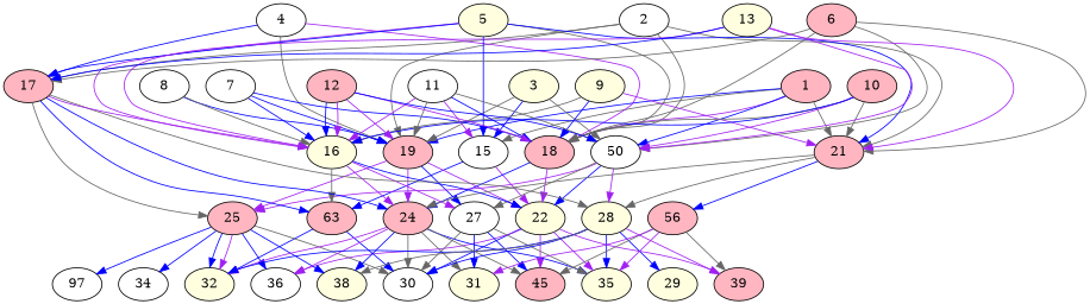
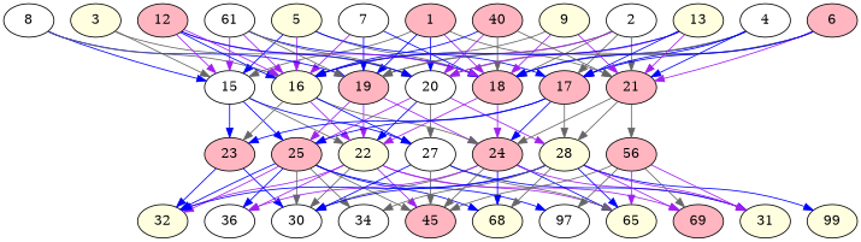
  digraph {
    node [alpha=0.07 fillcolor=lightpink style=filled]
    edge [color=gray40]
    1 [alpha=0.08 expect_size=4001689837906845237248]
    15 [expect_size=3219622311656198656 fillcolor=white]
    18 [alpha=0.11 expect_size=1157326013235550224384]
    19 [expect_size=201054689921276575744]
-   20 [alpha=0.16 expect_size=4726796954902607167488 fillcolor=white label=50]
+   20 [alpha=0.16 expect_size=4726796954902607167488 fillcolor=white]
    21 [alpha=0.11 expect_size=1825744982223842443264]
    22 [alpha=0.17 expect_size=27009213427730284 fillcolor=lightyellow]
-   23 [alpha=0.03 expect_size=7884475872975739 label=63]
+   23 [alpha=0.03 expect_size=7884475872975739]
    25 [alpha=0.13 expect_size=1597750261950183374848]
    24 [alpha=0.02 expect_size=8210672625207266304]
    27 [alpha=0.16 expect_size=17014575010433442 fillcolor=white]
    28 [alpha=0.01 expect_size=29629623367388672 fillcolor=lightyellow]
    n13 [expect_size=788951067882773760 label=56]
    30 [expect_size=577982053475667673088 fillcolor=white]
-   35 [expect_size=6953221900183900520448 fillcolor=lightyellow]
+   35 [expect_size=6953221900183900520448 fillcolor=lightyellow label=65]
    36 [alpha=0.18 expect_size=13772591924186716 fillcolor=white]
-   39 [alpha=0.06 expect_size=85500583241310800]
+   39 [alpha=0.06 expect_size=85500583241310800 label=69]
    n18 [alpha=0.16 expect_size=12317224449781792768000 label=45]
    32 [alpha=0.04 expect_size=187364027393924448 fillcolor=lightyellow]
-   38 [alpha=0.13 expect_size=5078545945723811135488 fillcolor=lightyellow]
+   38 [alpha=0.13 expect_size=5078545945723811135488 fillcolor=lightyellow label=68]
    34 [alpha=0.16 expect_size=5528496317974280404992 fillcolor=white]
    n22 [alpha=0.03 expect_size=15712342933701820153856 fillcolor=white label=97]
    31 [alpha=0.17 expect_size=468246465168458944 fillcolor=lightyellow]
-   29 [alpha=0.18 expect_size=4180233173045703168 fillcolor=lightyellow]
+   29 [alpha=0.18 expect_size=4180233173045703168 fillcolor=lightyellow label=99]
    2 [alpha=0.18 expect_size=2139372632253260627968 fillcolor=white]
    16 [alpha=0.04 expect_size=155522728246921088 fillcolor=lightyellow]
    17 [alpha=0.02 expect_size=28935764638013864]
    3 [alpha=0.08 expect_size=2001175540152664064000 fillcolor=lightyellow]
    4 [alpha=0.19 expect_size=3628013003016757051392 fillcolor=white]
    5 [alpha=0.20 expect_size=12909049982802475352064 fillcolor=lightyellow]
    6 [alpha=0.00 expect_size=163430894343286685696]
    7 [alpha=0.18 expect_size=40734218708226232 fillcolor=white]
    8 [expect_size=100820818714782672 fillcolor=white]
    9 [alpha=0.11 expect_size=118803807288331648 fillcolor=lightyellow]
-   10 [alpha=0.03 expect_size=8580303571438511587328]
-   11 [alpha=0.16 expect_size=825277865757562109952 fillcolor=white]
+   10 [alpha=0.03 expect_size=8580303571438511587328 label=40]
+   11 [alpha=0.16 expect_size=825277865757562109952 fillcolor=white label=61]
    12 [alpha=0.02 expect_size=1113783121034499328]
    13 [alpha=0.06 expect_size=11844238944635212 fillcolor=lightyellow]
    1 -> 15
    1 -> 18 [color=purple]
    1 -> 19 [color=blue]
    1 -> 20 [color=blue]
    1 -> 21
-   15 -> 22 [color=purple]
+   15 -> 22
    15 -> 23 [color=blue]
+   15 -> 25 [color=blue]
    18 -> 22 [color=purple]
-   18 -> 24 [color=blue]
+   18 -> 24 [color=purple]
    19 -> 22 [color=purple]
    19 -> 25 [color=purple]
    19 -> 24 [color=purple]
-   19 -> 27 [color=blue]
+   15 -> 27 [color=blue]
    20 -> 22 [color=blue]
    20 -> 25 [color=purple]
    20 -> 27
    20 -> 28 [color=purple]
    21 -> 24
    21 -> 28
-   21 -> n13 [color=blue]
-   22 -> 30 [color=blue]
+   21 -> n13
+   22 -> 30
    22 -> 35 [color=purple]
    22 -> 36 [color=purple]
    22 -> 39 [color=purple]
    22 -> n18 [color=purple]
    23 -> 30 [color=blue]
    23 -> 32 [color=blue]
    25 -> 30
    25 -> 36 [color=blue]
+   25 -> n18
    25 -> 32 [color=blue]
    25 -> 32 [color=purple]
    25 -> 38 [color=blue]
-   25 -> 34 [color=blue]
+   25 -> 34
    25 -> n22 [color=blue]
    24 -> 30
    24 -> 35 [color=blue]
    24 -> 36 [color=purple]
    24 -> n18
-   24 -> 32 [color=purple]
+   22 -> 32 [color=purple]
    24 -> 38 [color=blue]
-   24 -> 31
-   27 -> 30
+   24 -> 31 [color=purple]
+   27 -> 30 [color=blue]
    27 -> 35
-   27 -> n18 [color=blue]
+   27 -> n18
    27 -> 31 [color=blue]
    28 -> 30 [color=blue]
    28 -> 35 [color=blue]
    28 -> 39 [color=purple]
    28 -> 32 [color=blue]
    28 -> 38
+   28 -> 34
+   28 -> 31 [color=purple]
    28 -> 29 [color=blue]
    n13 -> 35 [color=purple]
    n13 -> 39
    n13 -> n18
+   n13 -> n22
    n13 -> 31 [color=purple]
    2 -> 18
    2 -> 19
    2 -> 21
-   17 -> 16 [color=purple]
+   2 -> 16 [color=purple]
    2 -> 17
-   16 -> 22 [color=blue]
+   16 -> 22 [color=purple]
    16 -> 23
-   16 -> 24 [color=purple]
-   16 -> 27 [color=purple]
+   16 -> 24
+   16 -> 27 [color=blue]
    17 -> 23 [color=blue]
-   17 -> 25
+   17 -> 25 [color=blue]
    17 -> 24 [color=blue]
    17 -> 28
-   3 -> 15 [color=blue]
-   3 -> 19
+   3 -> 15
    3 -> 20
-   4 -> 18 [color=purple]
+   4 -> 18 [color=blue]
    4 -> 19
    4 -> 17 [color=blue]
    5 -> 15 [color=blue]
    5 -> 18
-   5 -> 21 [color=blue]
+   4 -> 21 [color=blue]
    5 -> 16 [color=purple]
    5 -> 17 [color=blue]
-   6 -> 18
+   6 -> 18 [color=blue]
    6 -> 20
-   6 -> 21
-   6 -> 17
+   6 -> 21 [color=purple]
+   6 -> 17 [color=blue]
    7 -> 18 [color=blue]
    7 -> 19 [color=blue]
-   7 -> 16 [color=blue]
+   7 -> 16 [color=purple]
+   8 -> 15 [color=blue]
    8 -> 19 [color=blue]
    8 -> 16
-   9 -> 18 [color=blue]
+   9 -> 18 [color=purple]
    9 -> 21 [color=purple]
    9 -> 16
    10 -> 18
    10 -> 20 [color=purple]
    10 -> 21
    10 -> 16 [color=blue]
    11 -> 15 [color=purple]
    11 -> 18 [color=blue]
    11 -> 19
    11 -> 20
    11 -> 16 [color=purple]
    12 -> 18 [color=purple]
-   12 -> 19 [color=purple]
+   12 -> 15 [color=purple]
    12 -> 20 [color=blue]
    12 -> 16 [color=blue]
    12 -> 16 [color=purple]
    13 -> 20 [color=purple]
    13 -> 21 [color=purple]
-   13 -> 16 [color=purple]
+   13 -> 16 [color=blue]
    13 -> 17 [color=blue]
  }
